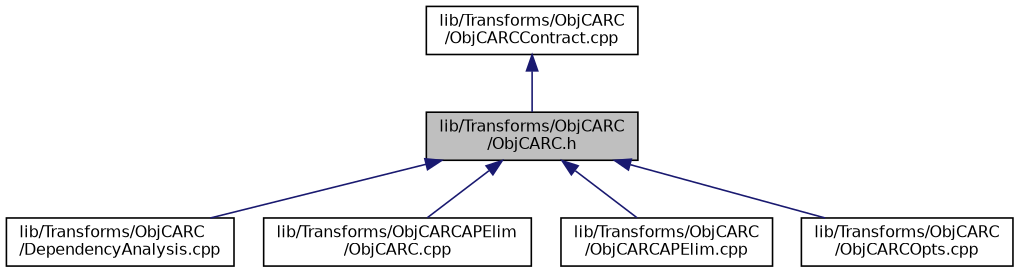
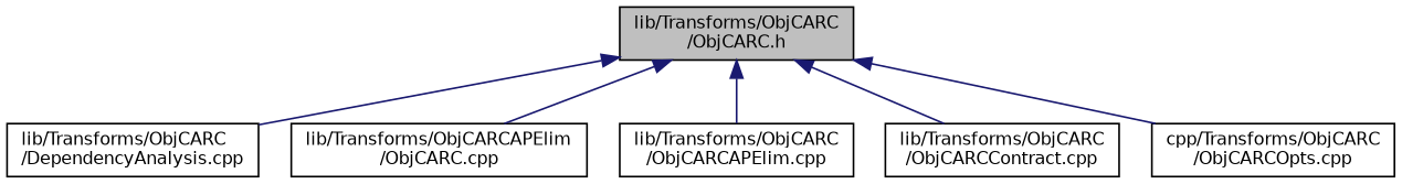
  digraph {
    node [color=black fontname=Helvetica fontsize=10 shape=box]
    edge [color=midnightblue dir=back fontname=Helvetica fontsize=10 labelfontname=Helvetica labelfontsize=10 style=solid]
    n1 [fillcolor=grey75 fontcolor=black height=0.2 label="lib/Transforms/ObjCARC\l/ObjCARC.h" style=filled width=0.4]
    n2 [height=0.2 label="lib/Transforms/ObjCARC\l/DependencyAnalysis.cpp" width=0.4]
    n3 [height=0.2 label="lib/Transforms/ObjCARCAPElim\l/ObjCARC.cpp" width=0.4]
    n4 [height=0.2 label="lib/Transforms/ObjCARC\l/ObjCARCAPElim.cpp" width=0.4]
    n5 [height=0.2 label="lib/Transforms/ObjCARC\l/ObjCARCContract.cpp" width=0.4]
-   n6 [height=0.2 label="lib/Transforms/ObjCARC\l/ObjCARCOpts.cpp" width=0.4]
+   n6 [height=0.2 label="cpp/Transforms/ObjCARC\l/ObjCARCOpts.cpp" width=0.4]
    n1 -> n2
    n1 -> n3
    n1 -> n4
-   n5 -> n1
+   n1 -> n5
    n1 -> n6
  }
